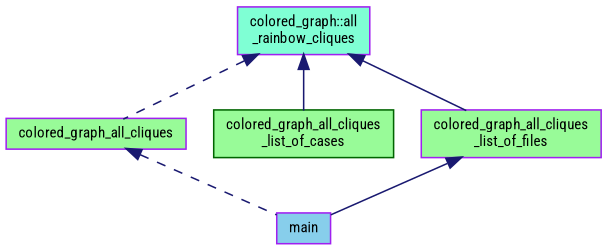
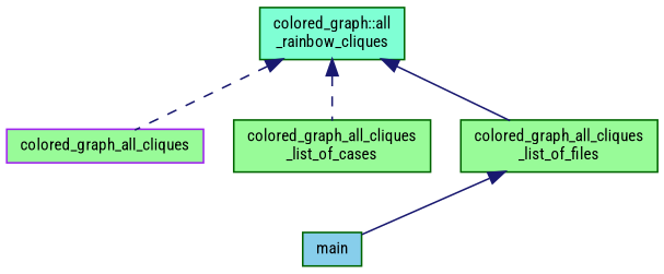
  digraph {
    fontname="Roboto Condensed"
    rankdir=TB
    node [color=darkgreen fillcolor=palegreen fontname="Roboto Condensed" fontsize=10 shape=record style=filled]
    edge [color=midnightblue dir=back fontname="Roboto Condensed" fontsize=10 labelfontname=Helvetica labelfontsize=10 style=solid]
-   n1 [color=purple fillcolor=aquamarine fontcolor=black height=0.2 label="colored_graph::all\l_rainbow_cliques" width=0.4]
+   n1 [fillcolor=aquamarine fontcolor=black height=0.2 label="colored_graph::all\l_rainbow_cliques" width=0.4]
    n2 [color=purple height=0.2 label=colored_graph_all_cliques width=0.4]
    n3 [height=0.2 label="colored_graph_all_cliques\l_list_of_cases" width=0.4]
-   n4 [color=purple height=0.2 label="colored_graph_all_cliques\l_list_of_files" width=0.4]
-   n5 [color=purple fillcolor=skyblue height=0.2 label=main width=0.4]
+   n4 [height=0.2 label="colored_graph_all_cliques\l_list_of_files" width=0.4]
+   n5 [fillcolor=skyblue height=0.2 label=main width=0.4]
    n1 -> n2 [style=dashed]
-   n1 -> n3
+   n1 -> n3 [style=dashed]
    n1 -> n4
-   n2 -> n5 [style=dashed]
    n4 -> n5
  }
